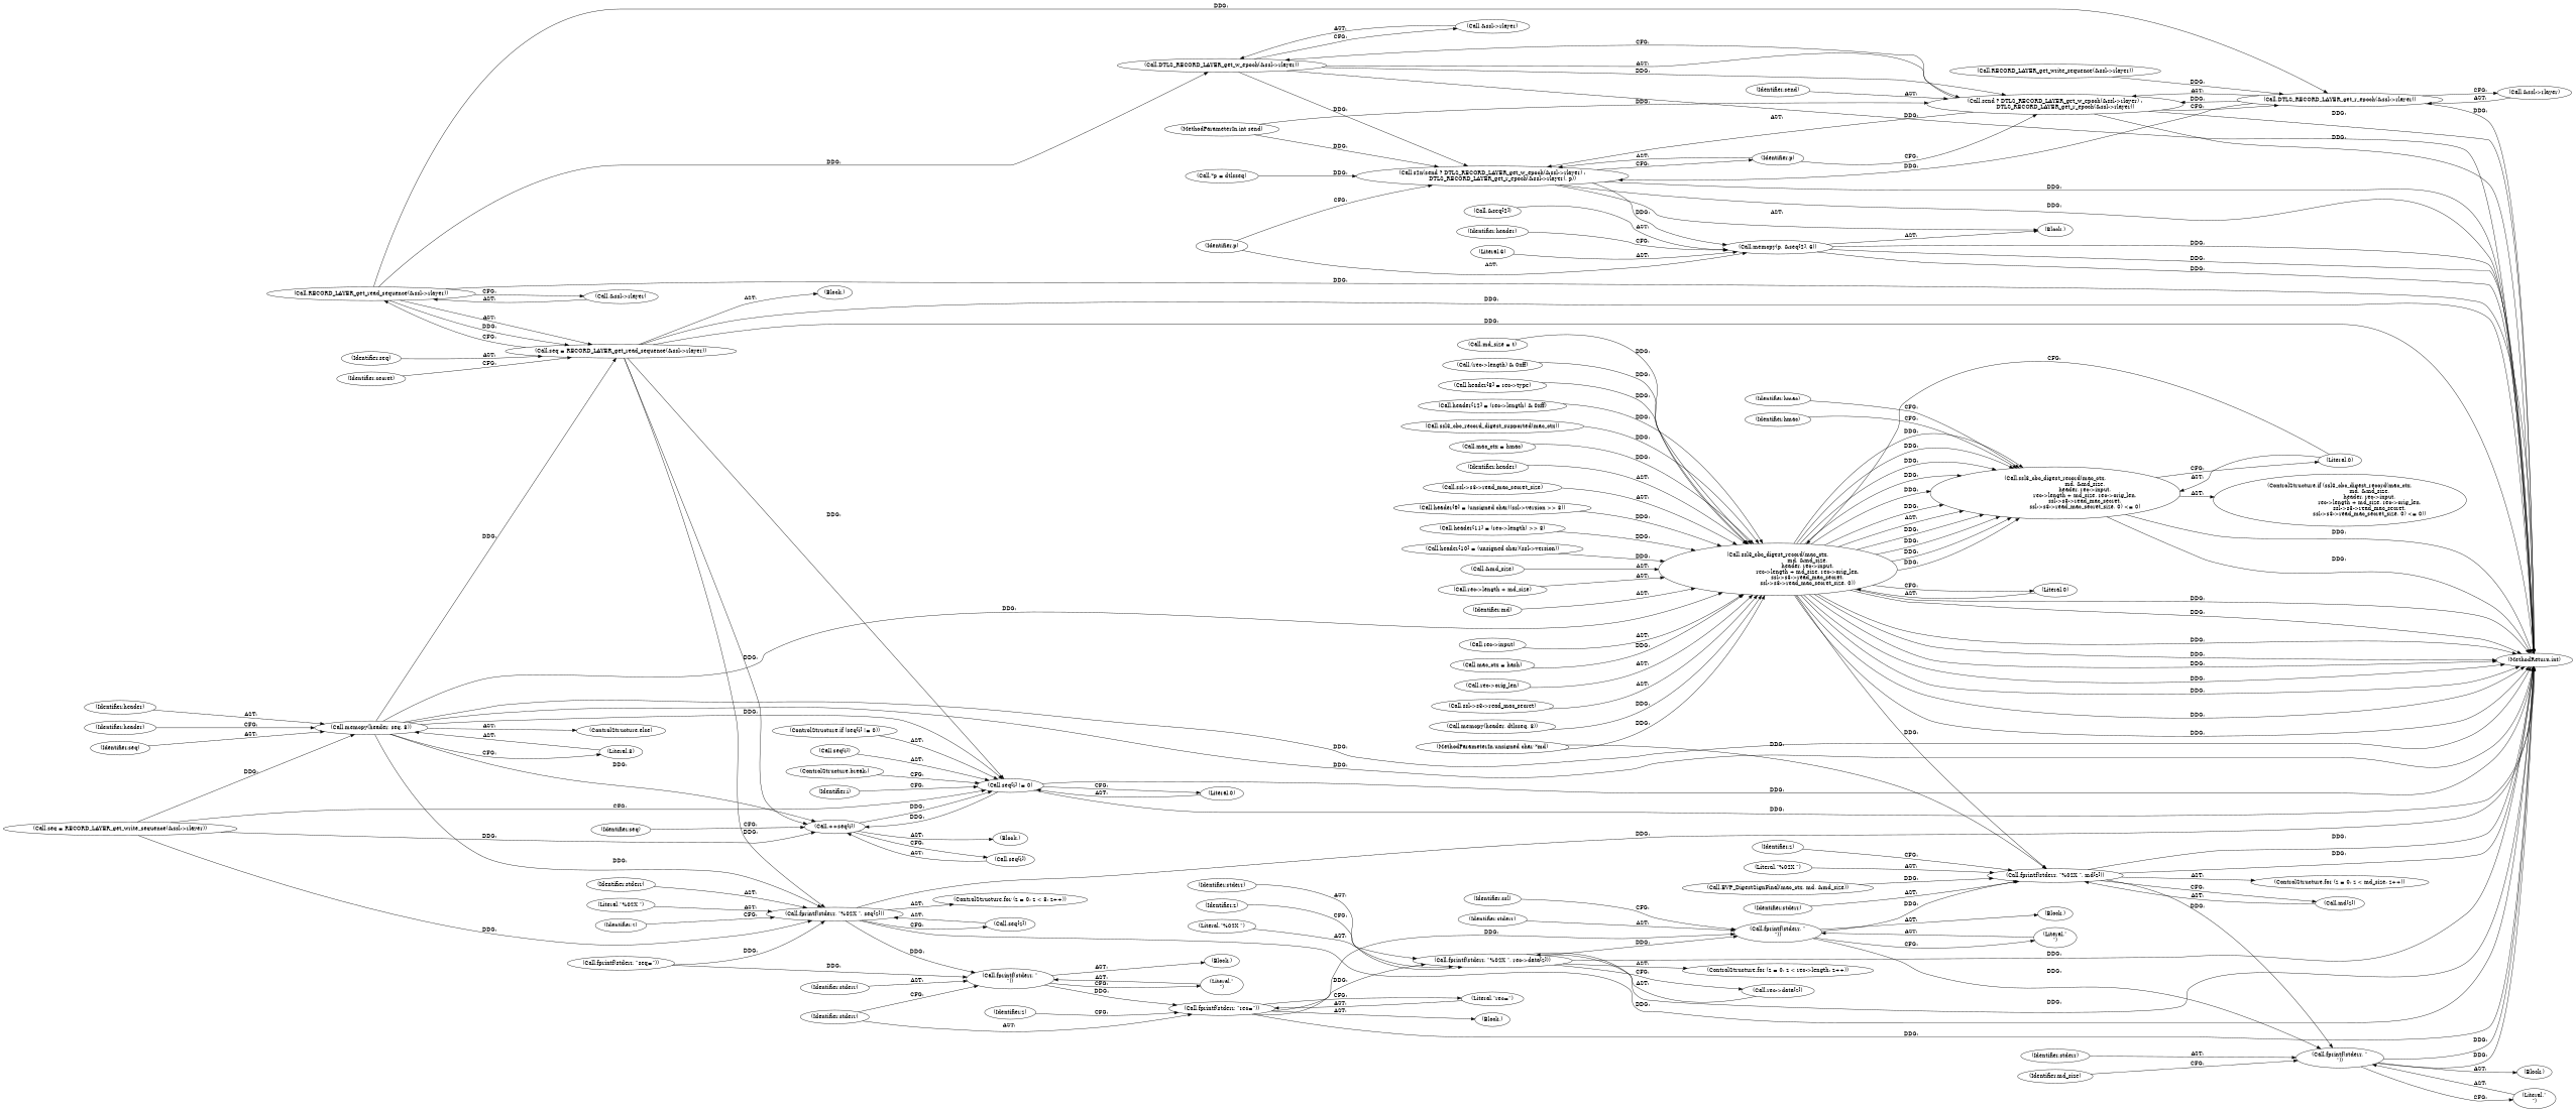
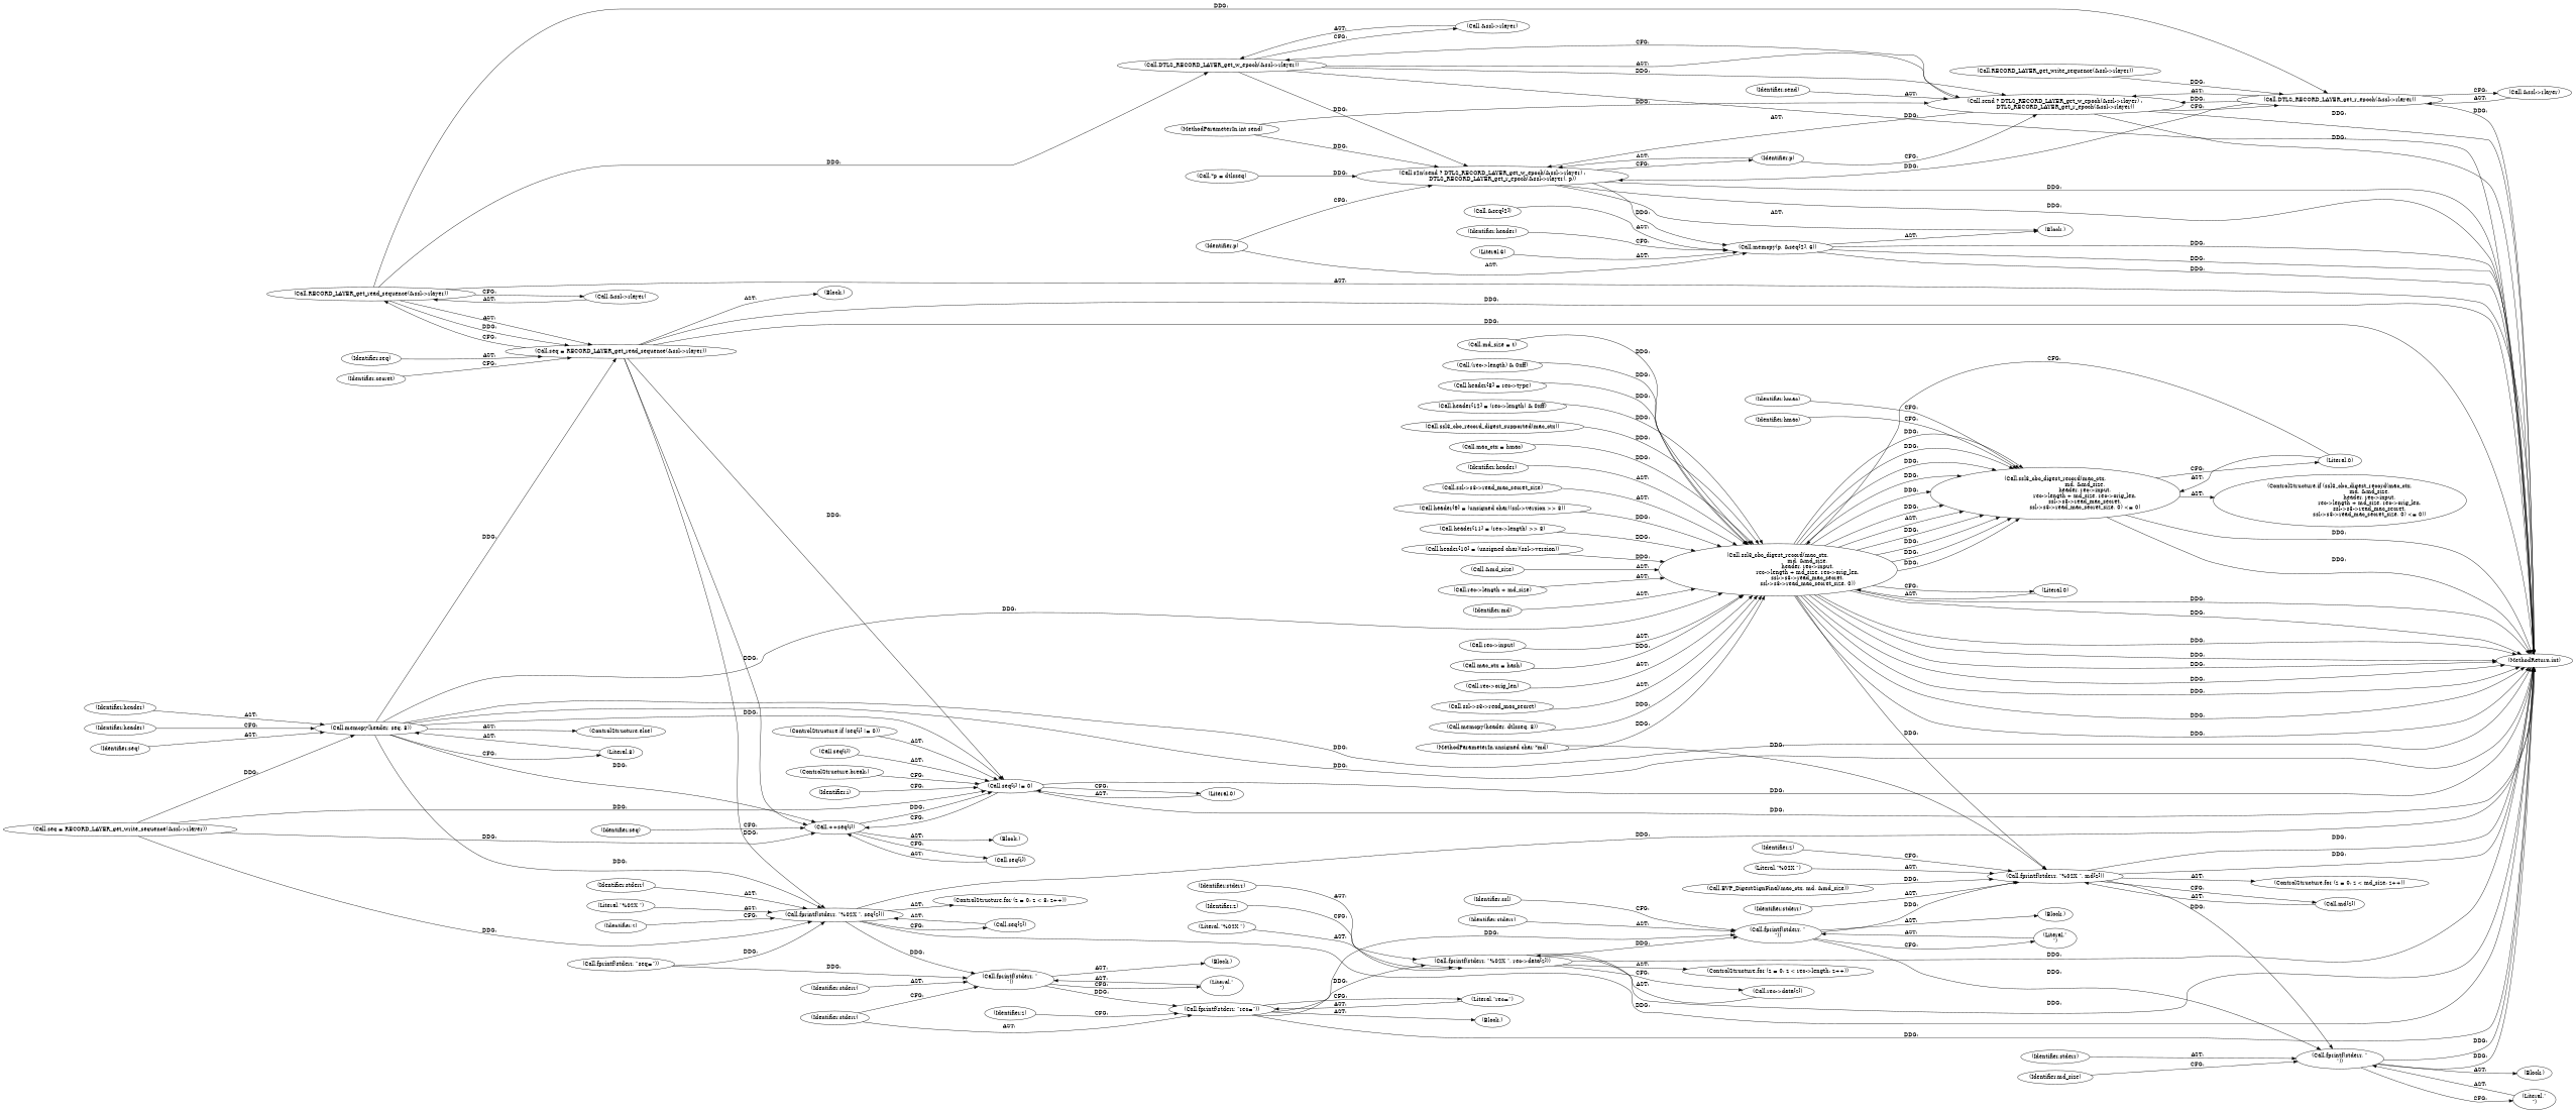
  digraph {
    rankdir=LR
    n1 [label="(Call,RECORD_LAYER_get_read_sequence(&ssl->rlayer))"]
    n2 [label="(Call,seq = RECORD_LAYER_get_read_sequence(&ssl->rlayer))"]
    n3 [label="(Call,DTLS_RECORD_LAYER_get_w_epoch(&ssl->rlayer))"]
    n4 [label="(Call,DTLS_RECORD_LAYER_get_r_epoch(&ssl->rlayer))"]
    n5 [label="(MethodReturn,int)"]
    n6 [label="(Call,&ssl->rlayer)"]
    n7 [label="(Call,fprintf(stderr, \"%02X \", seq[z]))"]
    n8 [label="(Call,++seq[i])"]
    n9 [label="(Call,seq[i] != 0)"]
    n10 [label="(Block,)"]
    n11 [label="(Call,s2n(send ? DTLS_RECORD_LAYER_get_w_epoch(&ssl->rlayer) :\n            DTLS_RECORD_LAYER_get_r_epoch(&ssl->rlayer), p))"]
    n12 [label="(Call,send ? DTLS_RECORD_LAYER_get_w_epoch(&ssl->rlayer) :\n            DTLS_RECORD_LAYER_get_r_epoch(&ssl->rlayer))"]
    n13 [label="(Call,&ssl->rlayer)"]
    n14 [label="(Call,&ssl->rlayer)"]
    n15 [label="(Call,memcpy(header, seq, 8))"]
    n16 [label="(Call,ssl3_cbc_digest_record(mac_ctx,\n                                   md, &md_size,\n                                   header, rec->input,\n                                   rec->length + md_size, rec->orig_len,\n                                   ssl->s3->read_mac_secret,\n                                   ssl->s3->read_mac_secret_size, 0))"]
    n17 [label="(ControlStructure,else)"]
    n18 [label="(Literal,8)"]
    n19 [label="(Call,fprintf(stderr, \"\n\"))"]
    n20 [label="(ControlStructure,for (z = 0; z < 8; z++))"]
    n21 [label="(Call,seq[z])"]
    n22 [label="(Call,seq[i])"]
    n23 [label="(Block,)"]
    n24 [label="(Literal,0)"]
    n25 [label="(Call,ssl3_cbc_digest_record(mac_ctx,\n                                   md, &md_size,\n                                   header, rec->input,\n                                   rec->length + md_size, rec->orig_len,\n                                   ssl->s3->read_mac_secret,\n                                   ssl->s3->read_mac_secret_size, 0) <= 0)"]
    n26 [label="(Call,fprintf(stderr, \"%02X \", md[z]))"]
    n27 [label="(Literal,0)"]
    n28 [label="(ControlStructure,if (ssl3_cbc_digest_record(mac_ctx,\n                                   md, &md_size,\n                                   header, rec->input,\n                                   rec->length + md_size, rec->orig_len,\n                                   ssl->s3->read_mac_secret,\n                                   ssl->s3->read_mac_secret_size, 0) <= 0))"]
    n29 [label="(Literal,0)"]
    n30 [label="(Call,fprintf(stderr, \"\n\"))"]
    n31 [label="(Call,md[z])"]
    n32 [label="(ControlStructure,for (z = 0; z < md_size; z++))"]
    n33 [label="(Literal,\"\n\")"]
    n34 [label="(Block,)"]
    n35 [label="(Call,fprintf(stderr, \"rec=\"))"]
    n36 [label="(Literal,\"\n\")"]
    n37 [label="(Block,)"]
    n38 [label="(Call,fprintf(stderr, \"%02X \", rec->data[z]))"]
    n39 [label="(Call,fprintf(stderr, \"\n\"))"]
    n40 [label="(Block,)"]
    n41 [label="(Literal,\"rec=\")"]
    n42 [label="(ControlStructure,for (z = 0; z < rec->length; z++))"]
    n43 [label="(Call,rec->data[z])"]
    n44 [label="(Block,)"]
    n45 [label="(Literal,\"\n\")"]
    n46 [label="(ControlStructure,if (seq[i] != 0))"]
    n47 [label="(Call,memcpy(p, &seq[2], 6))"]
    n48 [label="(Block,)"]
    n49 [label="(Identifier,p)"]
    n50 [label="(Literal,6)"]
    n51 [label="(Identifier,z)"]
    n52 [label="(Call,&md_size)"]
    n53 [label="(Literal,\"%02X \")"]
    n54 [label="(Call,*p = dtlsseq)"]
    n55 [label="(Call,EVP_DigestSignFinal(mac_ctx, md, &md_size))"]
    n56 [label="(Identifier,md_size)"]
    n57 [label="(Identifier,hmac)"]
    n58 [label="(Call,rec->length + md_size)"]
    n59 [label="(Identifier,seq)"]
    n60 [label="(Call,&seq[2])"]
    n61 [label="(Identifier,md)"]
    n62 [label="(Call,seq[i])"]
    n63 [label="(Identifier,stderr)"]
    n64 [label="(Identifier,ssl)"]
    n65 [label="(Identifier,z)"]
    n66 [label="(Identifier,header)"]
    n67 [label="(Identifier,send)"]
    n68 [label="(Call,rec->input)"]
    n69 [label="(Call,mac_ctx = hash)"]
    n70 [label="(Call,rec->orig_len)"]
    n71 [label="(Identifier,stderr)"]
    n72 [label="(Call,ssl->s3->read_mac_secret)"]
    n73 [label="(ControlStructure,break;)"]
    n74 [label="(Identifier,seq)"]
    n75 [label="(Call,memcpy(header, dtlsseq, 8))"]
    n76 [label="(Call,md_size = t)"]
    n77 [label="(Call,(rec->length) & 0xff)"]
    n78 [label="(Identifier,secret)"]
    n79 [label="(Identifier,stderr)"]
    n80 [label="(Identifier,z)"]
    n81 [label="(Identifier,z)"]
    n82 [label="(Call,RECORD_LAYER_get_write_sequence(&ssl->rlayer))"]
    n83 [label="(Literal,\"%02X \")"]
    n84 [label="(MethodParameterIn,unsigned char *md)"]
    n85 [label="(Identifier,header)"]
    n86 [label="(Call,header[8] = rec->type)"]
    n87 [label="(Call,header[12] = (rec->length) & 0xff)"]
    n88 [label="(Call,ssl3_cbc_record_digest_supported(mac_ctx))"]
    n89 [label="(Identifier,hmac)"]
    n90 [label="(Call,fprintf(stderr, \"seq=\"))"]
    n91 [label="(Call,mac_ctx = hmac)"]
    n92 [label="(Identifier,header)"]
    n93 [label="(MethodParameterIn,int send)"]
    n94 [label="(Identifier,stderr)"]
    n95 [label="(Identifier,stderr)"]
    n96 [label="(Call,ssl->s3->read_mac_secret_size)"]
    n97 [label="(Identifier,stderr)"]
    n98 [label="(Identifier,stderr)"]
    n99 [label="(Identifier,i)"]
    n100 [label="(Call,header[9] = (unsigned char)(ssl->version >> 8))"]
    n101 [label="(Call,seq = RECORD_LAYER_get_write_sequence(&ssl->rlayer))"]
    n102 [label="(Call,header[11] = (rec->length) >> 8)"]
    n103 [label="(Identifier,header)"]
    n104 [label="(Identifier,p)"]
    n105 [label="(Call,header[10] = (unsigned char)(ssl->version))"]
    n106 [label="(Identifier,seq)"]
    n107 [label="(Literal,\"%02X \")"]
    n1 -> n2 [label="AST: "]
    n1 -> n2 [label="DDG: "]
    n1 -> n3 [label="DDG: "]
    n1 -> n4 [label="DDG: "]
-   n1 -> n5 [label="DDG: "]
+   n1 -> n5 [label="AST: "]
    n1 -> n6 [label="CFG: "]
    n2 -> n1 [label="CFG: "]
    n2 -> n5 [label="DDG: "]
    n2 -> n5 [label="DDG: "]
    n2 -> n7 [label="DDG: "]
    n2 -> n8 [label="DDG: "]
    n2 -> n9 [label="DDG: "]
    n2 -> n10 [label="AST: "]
    n3 -> n5 [label="DDG: "]
    n3 -> n11 [label="DDG: "]
    n3 -> n12 [label="AST: "]
    n3 -> n12 [label="DDG: "]
    n3 -> n13 [label="CFG: "]
    n4 -> n5 [label="DDG: "]
    n4 -> n11 [label="DDG: "]
    n4 -> n12 [label="AST: "]
    n4 -> n12 [label="DDG: "]
    n4 -> n14 [label="CFG: "]
    n6 -> n1 [label="AST: "]
    n7 -> n5 [label="DDG: "]
    n7 -> n5 [label="DDG: "]
    n7 -> n19 [label="DDG: "]
    n7 -> n20 [label="AST: "]
    n7 -> n21 [label="CFG: "]
    n8 -> n9 [label="DDG: "]
    n8 -> n22 [label="CFG: "]
    n8 -> n23 [label="AST: "]
    n9 -> n5 [label="DDG: "]
    n9 -> n5 [label="DDG: "]
-   n9 -> n8 [label="DDG: "]
+   n9 -> n8 [label="CFG: "]
    n9 -> n24 [label="CFG: "]
    n11 -> n5 [label="DDG: "]
    n11 -> n5 [label="DDG: "]
    n11 -> n47 [label="DDG: "]
    n11 -> n48 [label="AST: "]
    n11 -> n49 [label="CFG: "]
    n12 -> n3 [label="CFG: "]
    n12 -> n4 [label="CFG: "]
    n12 -> n5 [label="DDG: "]
    n12 -> n5 [label="DDG: "]
    n12 -> n11 [label="AST: "]
    n13 -> n3 [label="AST: "]
    n14 -> n4 [label="AST: "]
    n15 -> n2 [label="DDG: "]
    n15 -> n5 [label="DDG: "]
    n15 -> n5 [label="DDG: "]
    n15 -> n7 [label="DDG: "]
    n15 -> n8 [label="DDG: "]
    n15 -> n9 [label="DDG: "]
    n15 -> n16 [label="DDG: "]
    n15 -> n17 [label="AST: "]
    n15 -> n18 [label="CFG: "]
    n16 -> n5 [label="DDG: "]
    n16 -> n5 [label="DDG: "]
    n16 -> n5 [label="DDG: "]
    n16 -> n5 [label="DDG: "]
    n16 -> n5 [label="DDG: "]
    n16 -> n5 [label="DDG: "]
    n16 -> n5 [label="DDG: "]
    n16 -> n5 [label="DDG: "]
    n16 -> n5 [label="DDG: "]
    n16 -> n25 [label="AST: "]
    n16 -> n25 [label="DDG: "]
    n16 -> n25 [label="DDG: "]
    n16 -> n25 [label="DDG: "]
    n16 -> n25 [label="DDG: "]
    n16 -> n25 [label="DDG: "]
    n16 -> n25 [label="DDG: "]
    n16 -> n25 [label="DDG: "]
    n16 -> n25 [label="DDG: "]
    n16 -> n25 [label="DDG: "]
    n16 -> n25 [label="DDG: "]
    n16 -> n26 [label="DDG: "]
    n16 -> n27 [label="CFG: "]
    n18 -> n15 [label="AST: "]
    n19 -> n35 [label="DDG: "]
    n19 -> n36 [label="CFG: "]
    n19 -> n37 [label="AST: "]
    n21 -> n7 [label="AST: "]
    n22 -> n8 [label="AST: "]
    n24 -> n9 [label="AST: "]
    n25 -> n5 [label="DDG: "]
    n25 -> n5 [label="DDG: "]
    n25 -> n28 [label="AST: "]
    n25 -> n29 [label="CFG: "]
    n26 -> n5 [label="DDG: "]
    n26 -> n5 [label="DDG: "]
    n26 -> n30 [label="DDG: "]
    n26 -> n31 [label="CFG: "]
    n26 -> n32 [label="AST: "]
    n27 -> n16 [label="AST: "]
    n29 -> n16 [label="CFG: "]
    n29 -> n25 [label="AST: "]
    n30 -> n5 [label="DDG: "]
    n30 -> n5 [label="DDG: "]
    n30 -> n33 [label="CFG: "]
    n30 -> n34 [label="AST: "]
    n31 -> n26 [label="AST: "]
    n33 -> n30 [label="AST: "]
    n35 -> n5 [label="DDG: "]
    n35 -> n38 [label="DDG: "]
    n35 -> n39 [label="DDG: "]
    n35 -> n40 [label="AST: "]
    n35 -> n41 [label="CFG: "]
    n36 -> n19 [label="AST: "]
    n38 -> n5 [label="DDG: "]
    n38 -> n5 [label="DDG: "]
    n38 -> n39 [label="DDG: "]
    n38 -> n42 [label="AST: "]
    n38 -> n43 [label="CFG: "]
    n39 -> n26 [label="DDG: "]
    n39 -> n30 [label="DDG: "]
    n39 -> n44 [label="AST: "]
    n39 -> n45 [label="CFG: "]
    n41 -> n35 [label="AST: "]
    n43 -> n38 [label="AST: "]
    n45 -> n39 [label="AST: "]
    n46 -> n9 [label="AST: "]
    n47 -> n5 [label="DDG: "]
    n47 -> n5 [label="DDG: "]
    n47 -> n5 [label="DDG: "]
    n47 -> n48 [label="AST: "]
    n49 -> n11 [label="AST: "]
    n49 -> n12 [label="CFG: "]
    n50 -> n47 [label="AST: "]
    n51 -> n26 [label="CFG: "]
    n52 -> n16 [label="AST: "]
    n53 -> n38 [label="AST: "]
    n54 -> n11 [label="DDG: "]
    n55 -> n26 [label="DDG: "]
    n56 -> n30 [label="CFG: "]
    n57 -> n25 [label="CFG: "]
    n58 -> n16 [label="AST: "]
    n59 -> n2 [label="AST: "]
    n60 -> n47 [label="AST: "]
    n61 -> n16 [label="AST: "]
    n62 -> n9 [label="AST: "]
    n63 -> n30 [label="AST: "]
    n64 -> n39 [label="CFG: "]
    n65 -> n7 [label="CFG: "]
    n66 -> n47 [label="CFG: "]
    n67 -> n12 [label="AST: "]
    n68 -> n16 [label="AST: "]
    n69 -> n16 [label="DDG: "]
    n70 -> n16 [label="AST: "]
    n71 -> n19 [label="CFG: "]
    n71 -> n35 [label="AST: "]
    n72 -> n16 [label="AST: "]
    n73 -> n9 [label="CFG: "]
    n74 -> n15 [label="AST: "]
    n75 -> n16 [label="DDG: "]
    n76 -> n16 [label="DDG: "]
    n77 -> n16 [label="DDG: "]
    n78 -> n2 [label="CFG: "]
    n79 -> n38 [label="AST: "]
    n80 -> n35 [label="CFG: "]
    n81 -> n38 [label="CFG: "]
    n82 -> n4 [label="DDG: "]
    n83 -> n26 [label="AST: "]
    n84 -> n16 [label="DDG: "]
    n84 -> n26 [label="DDG: "]
    n85 -> n15 [label="AST: "]
    n86 -> n16 [label="DDG: "]
    n87 -> n16 [label="DDG: "]
    n88 -> n16 [label="DDG: "]
    n89 -> n25 [label="CFG: "]
    n90 -> n7 [label="DDG: "]
    n90 -> n19 [label="DDG: "]
    n91 -> n16 [label="DDG: "]
    n92 -> n16 [label="AST: "]
    n93 -> n11 [label="DDG: "]
    n93 -> n12 [label="DDG: "]
    n94 -> n7 [label="AST: "]
    n95 -> n19 [label="AST: "]
    n96 -> n16 [label="AST: "]
    n97 -> n26 [label="AST: "]
    n98 -> n39 [label="AST: "]
    n99 -> n9 [label="CFG: "]
    n100 -> n16 [label="DDG: "]
    n101 -> n7 [label="DDG: "]
    n101 -> n8 [label="DDG: "]
-   n101 -> n9 [label="CFG: "]
+   n101 -> n9 [label="DDG: "]
    n101 -> n15 [label="DDG: "]
    n102 -> n16 [label="DDG: "]
    n103 -> n15 [label="CFG: "]
    n104 -> n11 [label="CFG: "]
    n104 -> n47 [label="AST: "]
    n105 -> n16 [label="DDG: "]
    n106 -> n8 [label="CFG: "]
    n107 -> n7 [label="AST: "]
  }
